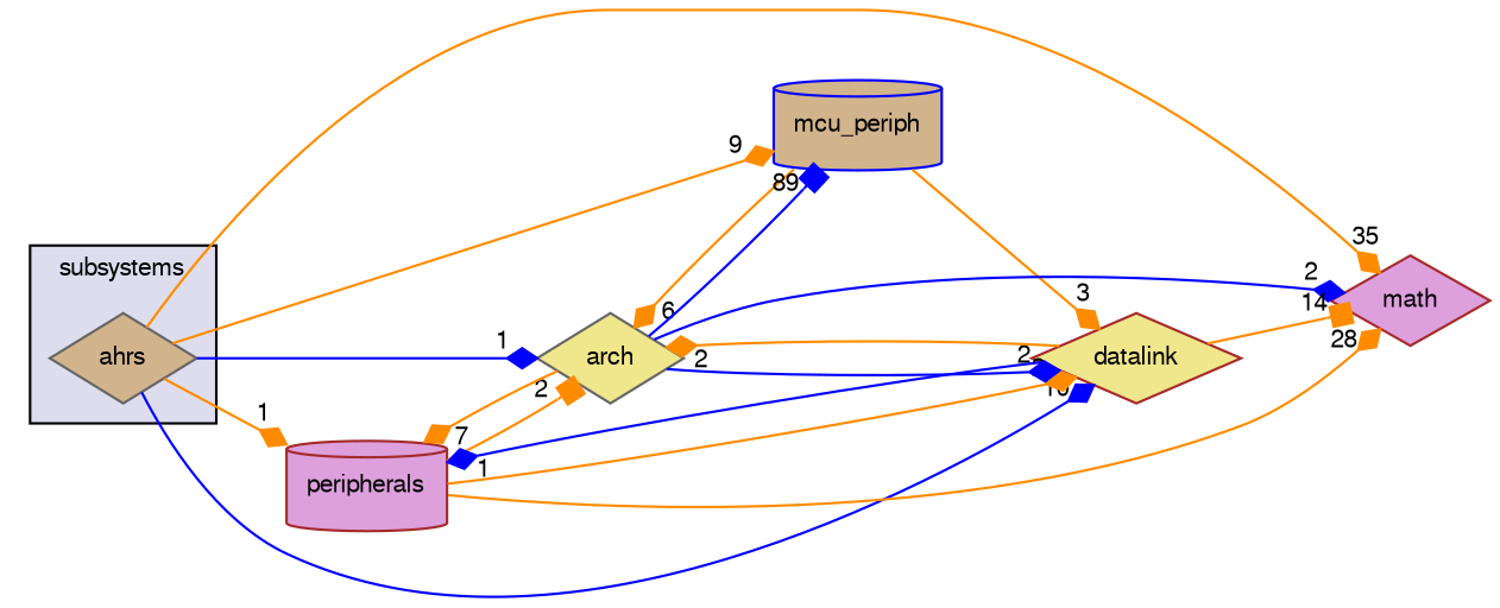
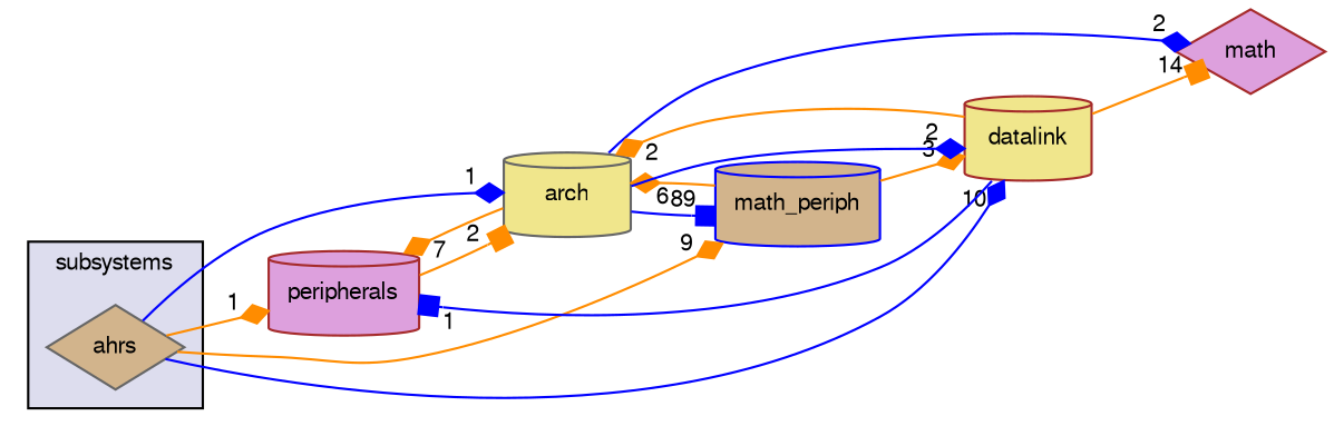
  digraph {
    compound=true
    rankdir=LR
    node [color=brown fillcolor=tan fontname=FreeSans fontsize=10 shape=diamond style=filled]
    edge [arrowhead=diamond color=darkorange headlabel=2 labeldistance=1.5 labelfontname=FreeSans labelfontsize=10]
    n1 [color=gray40 label=ahrs pencolor=black]
    n2 [fillcolor=plum label=peripherals shape=cylinder]
-   n3 [color=blue label=mcu_periph shape=cylinder]
-   n4 [color=gray40 fillcolor=khaki label=arch]
-   n5 [fillcolor=khaki label=datalink]
+   n3 [color=blue label=math_periph shape=cylinder]
+   n4 [color=gray40 fillcolor=khaki label=arch shape=cylinder]
+   n5 [fillcolor=khaki label=datalink shape=cylinder]
    n6 [fillcolor=plum label=math]
    subgraph cluster_1 {
      bgcolor="#ddddee"
      fontname=FreeSans
      fontsize=10
      label=subsystems
      pencolor=black
      n1
    }
    n1 -> n2 [headlabel=1]
    n1 -> n3 [headlabel=9]
    n1 -> n4 [color=blue headlabel=1]
    n1 -> n5 [color=blue headlabel=10]
-   n1 -> n6 [headlabel=35]
    n2 -> n4 [arrowhead=box]
-   n2 -> n5
-   n2 -> n6 [headlabel=28]
    n3 -> n4 [headlabel=6]
    n3 -> n5 [headlabel=3]
    n4 -> n2 [headlabel=7]
    n4 -> n3 [arrowhead=box color=blue headlabel=89]
    n4 -> n5 [color=blue]
    n4 -> n6 [color=blue]
-   n5 -> n2 [color=blue headlabel=1]
+   n5 -> n2 [arrowhead=box color=blue headlabel=1]
    n5 -> n4
    n5 -> n6 [arrowhead=box headlabel=14]
  }
